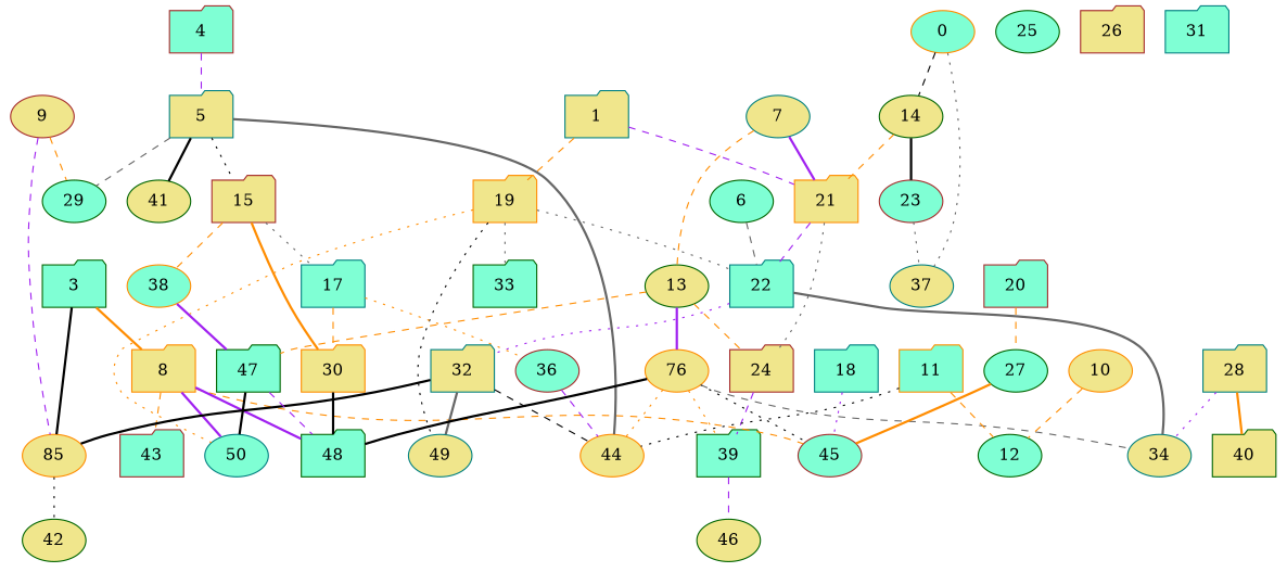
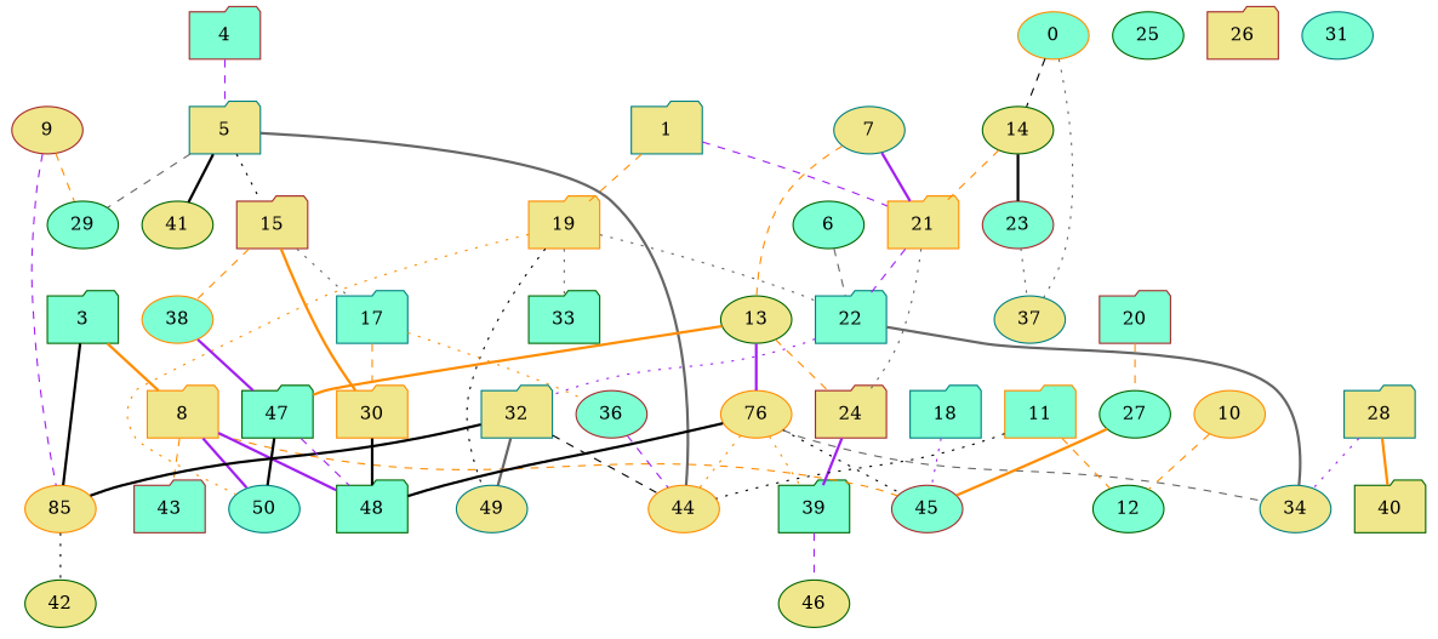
  graph {
    node [color=darkgreen fillcolor=khaki shape=ellipse style=filled]
    edge [color=darkorange style=dashed]
    1 [color=teal shape=folder]
    19 [color=darkorange shape=folder]
    21 [color=darkorange shape=folder]
    22 [color=teal fillcolor=aquamarine shape=folder]
    50 [color=teal fillcolor=aquamarine]
    33 [fillcolor=aquamarine shape=folder]
    49 [color=teal]
    24 [color=brown shape=folder]
    n9 [color=darkorange fillcolor=aquamarine label=0]
    14
    37 [color=teal]
    23 [color=brown fillcolor=aquamarine]
    3 [fillcolor=aquamarine shape=folder]
    8 [color=darkorange shape=folder]
    n15 [color=darkorange label=85]
    43 [color=brown fillcolor=aquamarine shape=folder]
    45 [color=brown fillcolor=aquamarine]
    48 [fillcolor=aquamarine shape=folder]
    42
    4 [color=brown fillcolor=aquamarine shape=folder]
    5 [color=teal shape=folder]
    15 [color=brown shape=folder]
    29 [fillcolor=aquamarine]
    41
    44 [color=darkorange]
    17 [color=teal fillcolor=aquamarine shape=folder]
    30 [color=darkorange shape=folder]
    38 [color=darkorange fillcolor=aquamarine]
    6 [fillcolor=aquamarine]
    34 [color=teal]
    32 [color=teal shape=folder]
    7 [color=teal]
    13
    n34 [color=darkorange label=76]
    47 [fillcolor=aquamarine shape=folder]
    9 [color=brown]
    10 [color=darkorange]
    12 [fillcolor=aquamarine]
    11 [color=darkorange fillcolor=aquamarine shape=folder]
    39 [fillcolor=aquamarine shape=folder]
    36 [color=brown fillcolor=aquamarine]
    46
    18 [color=teal fillcolor=aquamarine shape=folder]
    20 [color=brown fillcolor=aquamarine shape=folder]
    27 [fillcolor=aquamarine]
    25 [fillcolor=aquamarine]
    26 [color=brown shape=folder]
    28 [color=teal shape=folder]
    40 [shape=folder]
-   31 [color=teal fillcolor=aquamarine shape=folder]
+   31 [color=teal fillcolor=aquamarine]
    1 -- 19
    1 -- 21 [color=purple]
    19 -- 22 [color=gray40 style=dotted]
    19 -- 50 [style=dotted]
    19 -- 33 [color=gray40 style=dotted]
    19 -- 49 [color=black style=dotted]
    21 -- 22 [color=purple]
    21 -- 24 [color=gray40 style=dotted]
    22 -- 34 [color=gray40 style=bold]
    22 -- 32 [color=purple style=dotted]
-   24 -- 39 [color=purple]
+   24 -- 39 [color=purple style=bold]
    n9 -- 14 [color=black]
    n9 -- 37 [color=gray40 style=dotted]
    14 -- 21
    14 -- 23 [color=black style=bold]
    23 -- 37 [color=gray40 style=dotted]
    3 -- 8 [style=bold]
    3 -- n15 [color=black style=bold]
    8 -- 50 [color=purple style=bold]
    8 -- 43
    8 -- 45
    8 -- 48 [color=purple style=bold]
    n15 -- 42 [color=black style=dotted]
    4 -- 5 [color=purple]
    5 -- 15 [color=black style=dotted]
    5 -- 29 [color=gray40]
    5 -- 41 [color=black style=bold]
    5 -- 44 [color=gray40 style=bold]
    15 -- 17 [color=gray40 style=dotted]
    15 -- 30 [style=bold]
    15 -- 38
    17 -- 30
    17 -- 36 [style=dotted]
    30 -- 48 [color=black style=bold]
    38 -- 47 [color=purple style=bold]
    6 -- 22 [color=gray40]
    32 -- 49 [color=gray40 style=bold]
    32 -- n15 [color=black style=bold]
    32 -- 44 [color=black]
    7 -- 21 [color=purple style=bold]
    7 -- 13
    13 -- 24
    13 -- n34 [color=purple style=bold]
-   13 -- 47
+   13 -- 47 [style=bold]
    n34 -- 45 [color=black style=dotted]
    n34 -- 48 [color=black style=bold]
    n34 -- 44 [style=dotted]
    n34 -- 34 [color=gray40]
    n34 -- 39 [style=dotted]
    47 -- 50 [color=black style=bold]
    47 -- 48 [color=purple]
    9 -- n15 [color=purple]
    9 -- 29
    10 -- 12
    11 -- 44 [color=black style=dotted]
    11 -- 12
    39 -- 46 [color=purple]
    36 -- 44 [color=purple]
    18 -- 45 [color=purple style=dotted]
    20 -- 27
    27 -- 45 [style=bold]
    28 -- 34 [color=purple style=dotted]
    28 -- 40 [style=bold]
  }
